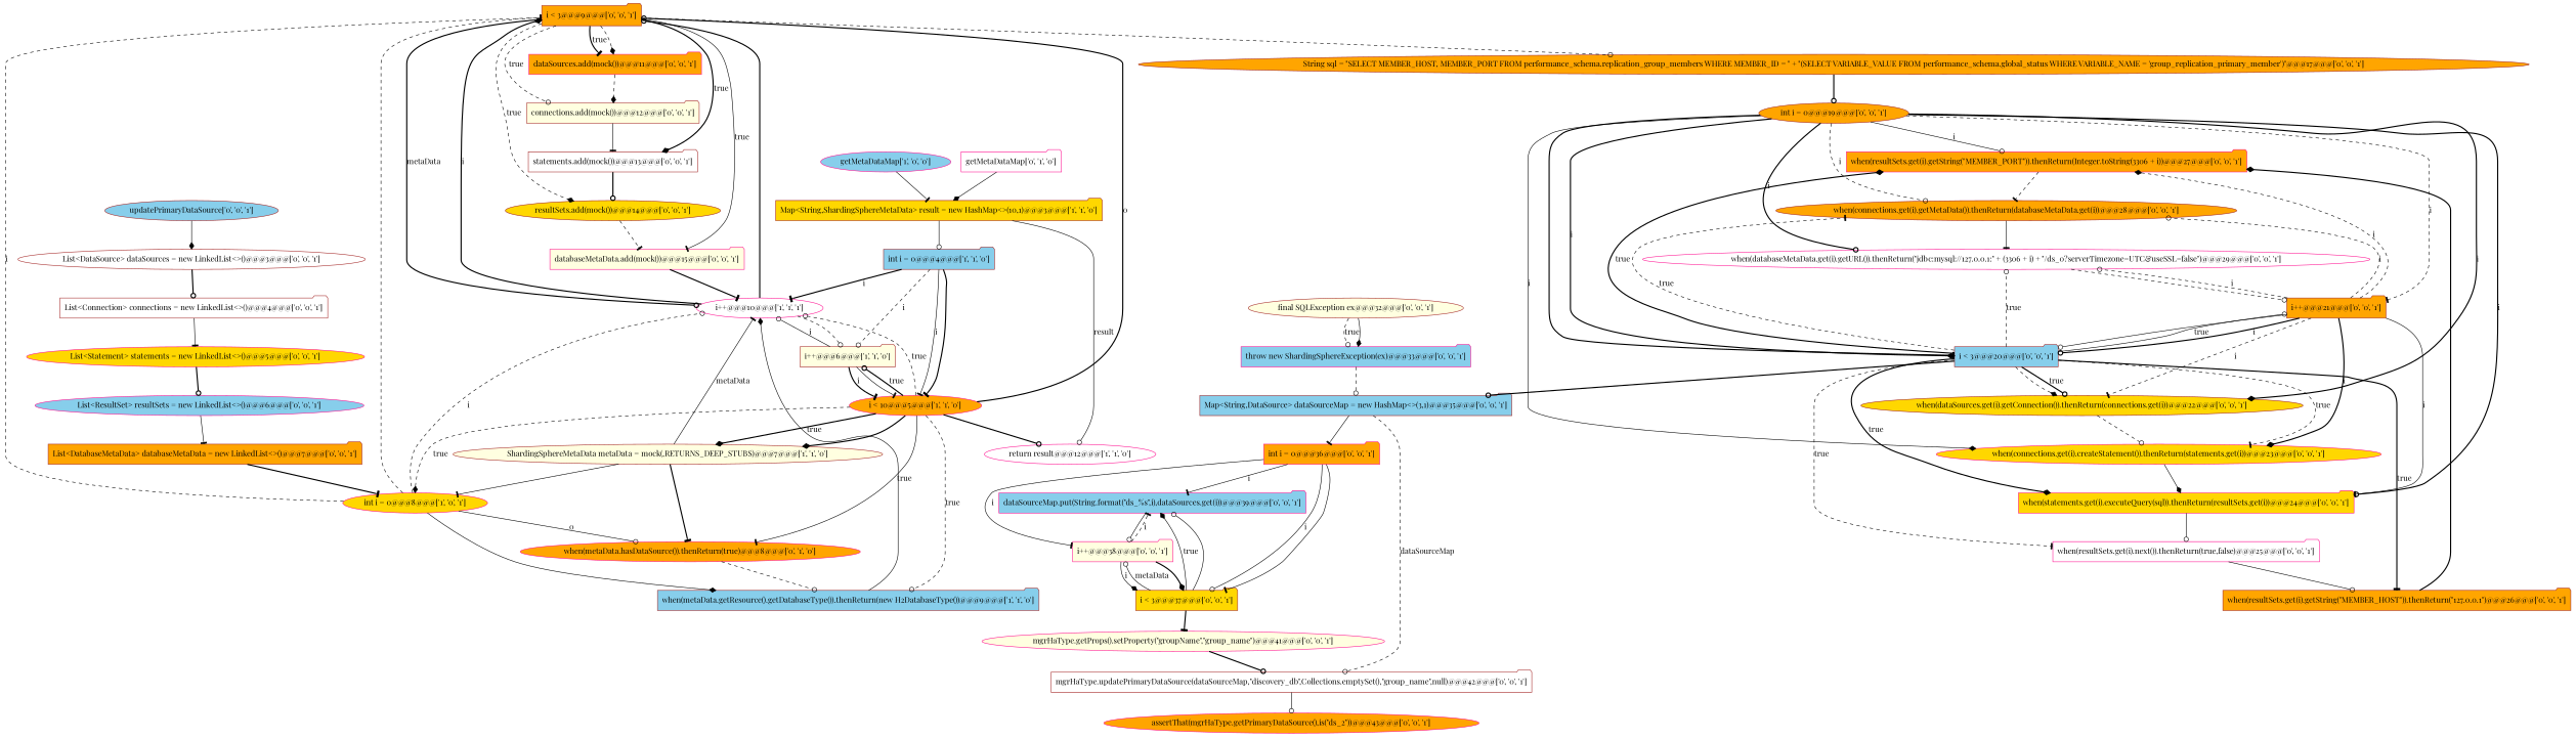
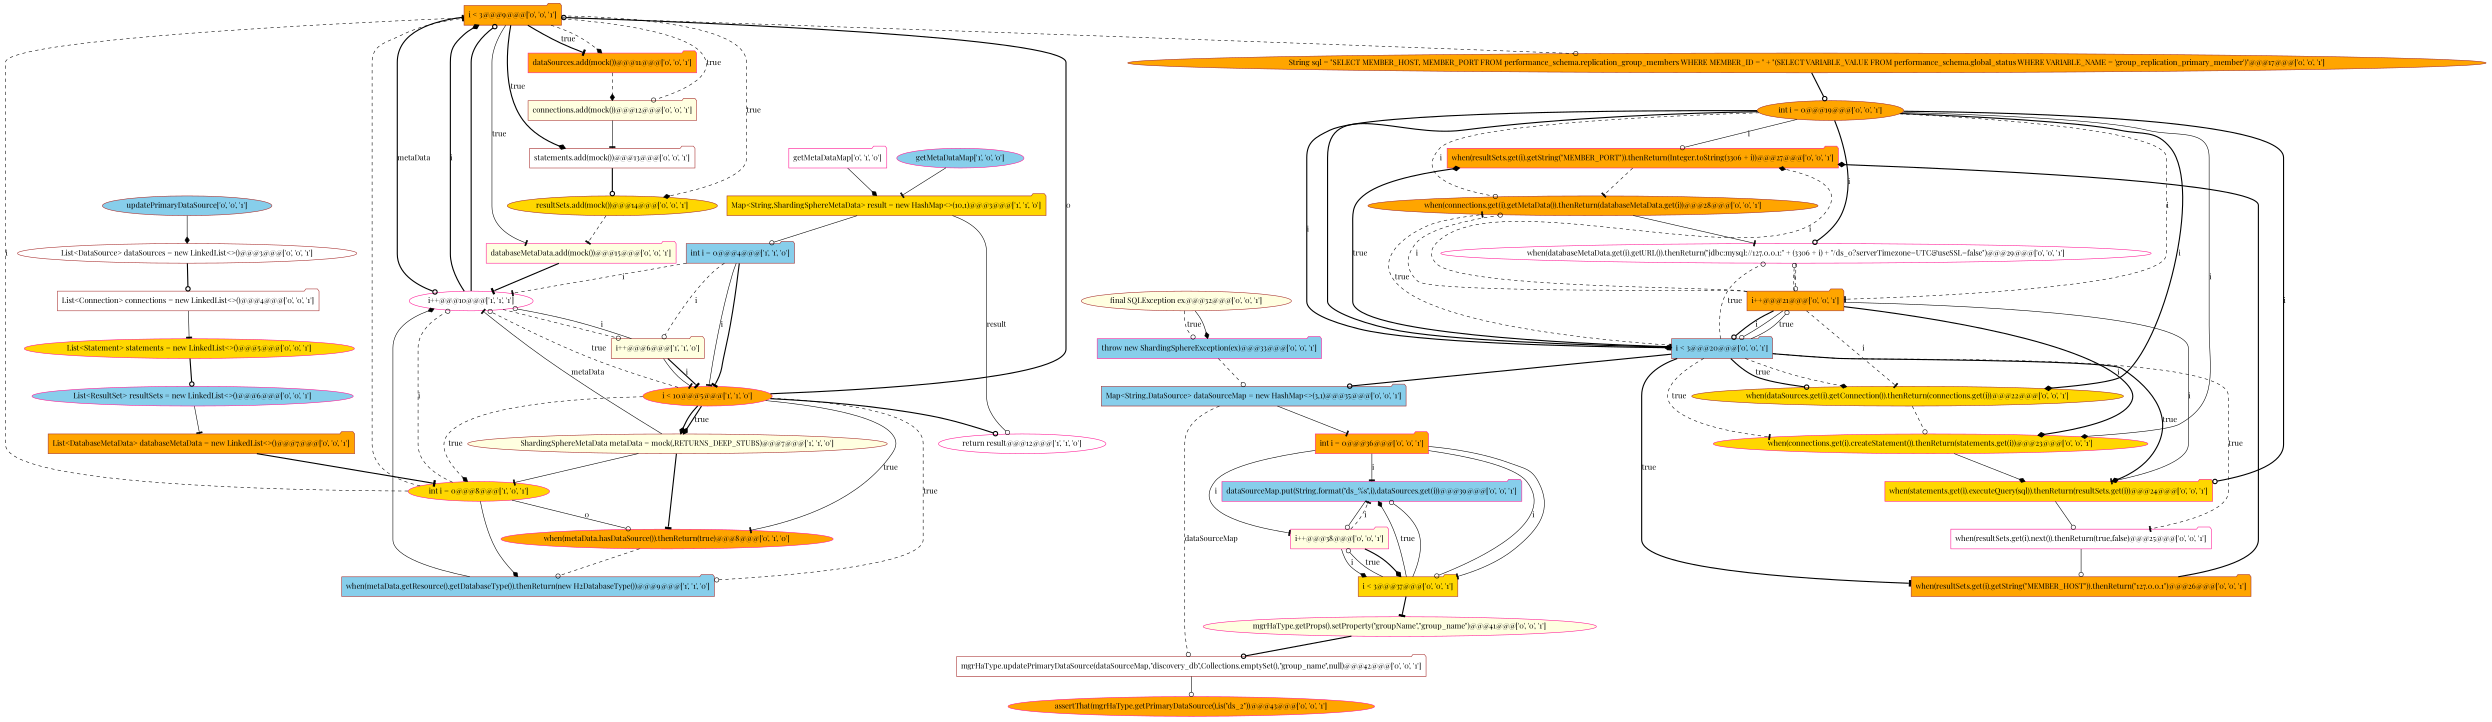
  digraph {
    fontname="Playfair Display"
    node [color=brown fillcolor=orange fontname="Playfair Display" shape=folder style=filled]
    edge [arrowhead=odot fontname="Playfair Display" style=solid]
    n1 [color=deeppink label="when(resultSets.get(i).getString(\"MEMBER_PORT\")).thenReturn(Integer.toString(3306 + i))@@@27@@@['0', '0', '1']"]
    n2 [label="when(connections.get(i).getMetaData()).thenReturn(databaseMetaData.get(i))@@@28@@@['0', '0', '1']" shape=ellipse]
    n3 [color=deeppink fillcolor=white label="when(databaseMetaData.get(i).getURL()).thenReturn(\"jdbc:mysql://127.0.0.1:\" + (3306 + i) + \"/ds_0?serverTimezone=UTC&useSSL=false\")@@@29@@@['0', '0', '1']" shape=ellipse]
    n4 [fillcolor=gold label="Map<String,ShardingSphereMetaData> result = new HashMap<>(10,1)@@@3@@@['1', '1', '0']"]
    n5 [fillcolor=skyblue label="int i = 0@@@4@@@['1', '1', '0']"]
    n6 [color=deeppink fillcolor=white label="return result@@@12@@@['1', '1', '0']" shape=ellipse]
    n7 [color=deeppink fillcolor=white label="i++@@@10@@@['1', '1', '1']" shape=ellipse]
    n8 [fillcolor=lightyellow label="i++@@@6@@@['1', '1', '0']"]
    n9 [color=deeppink label="i < 10@@@5@@@['1', '1', '0']" shape=ellipse]
    n10 [label="i < 3@@@9@@@['0', '0', '1']"]
    n11 [label="String sql = \"SELECT MEMBER_HOST, MEMBER_PORT FROM performance_schema.replication_group_members WHERE MEMBER_ID = \" + \"(SELECT VARIABLE_VALUE FROM performance_schema.global_status WHERE VARIABLE_NAME = 'group_replication_primary_member')\"@@@17@@@['0', '0', '1']" shape=ellipse]
    n12 [fillcolor=lightyellow label="connections.add(mock())@@@12@@@['0', '0', '1']"]
    n13 [color=deeppink fillcolor=lightyellow label="databaseMetaData.add(mock())@@@15@@@['0', '0', '1']"]
    n14 [fillcolor=gold label="resultSets.add(mock())@@@14@@@['0', '0', '1']" shape=ellipse]
    n15 [fillcolor=white label="statements.add(mock())@@@13@@@['0', '0', '1']"]
    n16 [color=deeppink label="dataSources.add(mock())@@@11@@@['0', '0', '1']"]
    n17 [label="int i = 0@@@19@@@['0', '0', '1']" shape=ellipse]
    n18 [label="i++@@@21@@@['0', '0', '1']"]
    n19 [fillcolor=gold label="when(dataSources.get(i).getConnection()).thenReturn(connections.get(i))@@@22@@@['0', '0', '1']" shape=ellipse]
    n20 [color=deeppink fillcolor=gold label="when(statements.get(i).executeQuery(sql)).thenReturn(resultSets.get(i))@@@24@@@['0', '0', '1']"]
    n21 [color=deeppink fillcolor=gold label="when(connections.get(i).createStatement()).thenReturn(statements.get(i))@@@23@@@['0', '0', '1']" shape=ellipse]
    n22 [fillcolor=skyblue label="i < 3@@@20@@@['0', '0', '1']"]
    n23 [color=deeppink fillcolor=white label="when(resultSets.get(i).next()).thenReturn(true,false)@@@25@@@['0', '0', '1']"]
    n24 [fillcolor=skyblue label="Map<String,DataSource> dataSourceMap = new HashMap<>(3,1)@@@35@@@['0', '0', '1']"]
    n25 [label="when(resultSets.get(i).getString(\"MEMBER_HOST\")).thenReturn(\"127.0.0.1\")@@@26@@@['0', '0', '1']"]
    n26 [fillcolor=white label="List<Connection> connections = new LinkedList<>()@@@4@@@['0', '0', '1']"]
    n27 [color=deeppink fillcolor=gold label="List<Statement> statements = new LinkedList<>()@@@5@@@['0', '0', '1']" shape=ellipse]
    n28 [color=deeppink fillcolor=skyblue label="List<ResultSet> resultSets = new LinkedList<>()@@@6@@@['0', '0', '1']" shape=ellipse]
    n29 [fillcolor=white label="mgrHaType.updatePrimaryDataSource(dataSourceMap,\"discovery_db\",Collections.emptySet(),\"group_name\",null)@@@42@@@['0', '0', '1']"]
    n30 [color=deeppink label="int i = 0@@@36@@@['0', '0', '1']"]
    n31 [color=deeppink label="assertThat(mgrHaType.getPrimaryDataSource(),is(\"ds_2\"))@@@43@@@['0', '0', '1']" shape=ellipse]
    n32 [color=deeppink fillcolor=skyblue label="dataSourceMap.put(String.format(\"ds_%s\",i),dataSources.get(i))@@@39@@@['0', '0', '1']"]
    n33 [color=deeppink fillcolor=lightyellow label="i++@@@38@@@['0', '0', '1']"]
    n34 [fillcolor=gold label="i < 3@@@37@@@['0', '0', '1']"]
    n35 [color=deeppink label="when(metaData.hasDataSource()).thenReturn(true)@@@8@@@['0', '1', '0']" shape=ellipse]
    n36 [fillcolor=skyblue label="when(metaData.getResource().getDatabaseType()).thenReturn(new H2DatabaseType())@@@9@@@['1', '1', '0']"]
    n37 [fillcolor=lightyellow label="final SQLException ex@@@32@@@['0', '0', '1']" shape=ellipse]
    n38 [color=deeppink fillcolor=skyblue label="throw new ShardingSphereException(ex)@@@33@@@['0', '0', '1']"]
    n39 [label="List<DatabaseMetaData> databaseMetaData = new LinkedList<>()@@@7@@@['0', '0', '1']"]
    n40 [color=deeppink fillcolor=gold label="int i = 0@@@8@@@['1', '0', '1']" shape=ellipse]
    n41 [fillcolor=lightyellow label="ShardingSphereMetaData metaData = mock(,RETURNS_DEEP_STUBS)@@@7@@@['1', '1', '0']" shape=ellipse]
    n42 [color=deeppink fillcolor=lightyellow label="mgrHaType.getProps().setProperty(\"groupName\",\"group_name\")@@@41@@@['0', '0', '1']" shape=ellipse]
    n43 [color=deeppink fillcolor=skyblue label="getMetaDataMap['1', '0', '0']" shape=ellipse]
    n44 [color=deeppink fillcolor=white label="getMetaDataMap['0', '1', '0']"]
    n45 [fillcolor=skyblue label="updatePrimaryDataSource['0', '0', '1']" shape=ellipse]
    n46 [fillcolor=white label="List<DataSource> dataSources = new LinkedList<>()@@@3@@@['0', '0', '1']" shape=ellipse]
    n1 -> n2 [arrowhead=tee style=dashed]
    n2 -> n3 [arrowhead=tee]
    n3 -> n18 [style=dashed]
    n4 -> n5
    n4 -> n6 [label=result]
-   n5 -> n7 [arrowhead=tee label=i style=bold]
+   n5 -> n7 [arrowhead=tee label=i style=dashed]
    n5 -> n8 [label=i style=dashed]
    n5 -> n9 [arrowhead=tee label=i]
    n5 -> n9 [arrowhead=tee style=bold]
    n7 -> n8 [style=dashed]
    n7 -> n10 [arrowhead=diamond label=i style=bold]
    n7 -> n10 [style=bold]
    n8 -> n7 [label=i]
    n8 -> n9 [arrowhead=tee label=i style=bold]
    n8 -> n9 [arrowhead=tee]
    n9 -> n6 [style=bold]
    n9 -> n7 [label=true style=dashed]
-   n9 -> n8 [label=true style=bold]
    n9 -> n10 [label=0 style=bold]
    n9 -> n35 [arrowhead=tee label=true]
    n9 -> n36 [label=true style=dashed]
    n9 -> n40 [arrowhead=diamond label=true style=dashed]
    n9 -> n41 [arrowhead=diamond style=bold]
    n9 -> n41 [arrowhead=diamond label=true style=bold]
    n10 -> n7 [label=metaData style=bold]
    n10 -> n11 [style=dashed]
    n10 -> n12 [label=true style=dashed]
    n10 -> n13 [arrowhead=tee label=true]
    n10 -> n14 [arrowhead=diamond label=true style=dashed]
    n10 -> n15 [arrowhead=diamond label=true style=bold]
    n10 -> n16 [arrowhead=tee label=true style=bold]
    n10 -> n16 [arrowhead=diamond style=dashed]
    n11 -> n17 [style=bold]
    n12 -> n15 [arrowhead=tee]
    n13 -> n7 [arrowhead=tee style=bold]
    n14 -> n13 [arrowhead=tee style=dashed]
    n15 -> n14 [style=bold]
    n16 -> n12 [arrowhead=diamond style=dashed]
    n17 -> n1 [label=i]
    n17 -> n2 [label=i style=dashed]
    n17 -> n3 [label=i style=bold]
    n17 -> n18 [arrowhead=tee label=i style=dashed]
    n17 -> n19 [arrowhead=diamond label=i style=bold]
    n17 -> n20 [label=i style=bold]
    n17 -> n21 [arrowhead=diamond label=i]
    n17 -> n22 [arrowhead=tee style=bold]
    n17 -> n22 [arrowhead=diamond label=i style=bold]
    n18 -> n1 [arrowhead=diamond label=i style=dashed]
    n18 -> n2 [label=i style=dashed]
    n18 -> n3 [label=i style=dashed]
    n18 -> n19 [arrowhead=tee label=i style=dashed]
    n18 -> n20 [arrowhead=tee label=i]
    n18 -> n21 [arrowhead=diamond label=i style=bold]
    n18 -> n22 [label=i style=bold]
    n18 -> n22
    n19 -> n21 [style=dashed]
    n20 -> n23
    n21 -> n20 [arrowhead=diamond]
    n22 -> n1 [arrowhead=diamond label=true style=bold]
    n22 -> n2 [arrowhead=tee label=true style=dashed]
    n22 -> n3 [label=true style=dashed]
    n22 -> n18 [label=true]
    n22 -> n19 [label=true style=bold]
    n22 -> n19 [arrowhead=diamond style=dashed]
    n22 -> n20 [arrowhead=diamond label=true style=bold]
    n22 -> n21 [arrowhead=tee label=true style=dashed]
    n22 -> n23 [arrowhead=tee label=true style=dashed]
    n22 -> n24 [style=bold]
    n22 -> n25 [arrowhead=tee label=true style=bold]
    n23 -> n25
    n24 -> n29 [label=dataSourceMap style=dashed]
    n24 -> n30 [arrowhead=tee]
    n25 -> n1 [arrowhead=diamond style=bold]
    n26 -> n27 [arrowhead=tee]
    n27 -> n28 [style=bold]
    n28 -> n39 [arrowhead=tee]
    n29 -> n31
    n30 -> n32 [arrowhead=tee label=i]
    n30 -> n33 [arrowhead=tee label=i]
    n30 -> n34 [label=i]
    n30 -> n34 [arrowhead=tee]
    n32 -> n33
    n33 -> n32 [arrowhead=tee label=i style=dashed]
    n33 -> n34 [arrowhead=diamond style=bold]
    n33 -> n34 [arrowhead=diamond label=i]
    n34 -> n32 [arrowhead=diamond label=true]
    n34 -> n32
-   n34 -> n33 [label=metaData]
+   n34 -> n33 [label=true]
    n34 -> n42 [arrowhead=tee style=bold]
    n35 -> n36 [style=dashed]
    n36 -> n7 [arrowhead=diamond]
    n37 -> n38 [label=true style=dashed]
    n37 -> n38 [arrowhead=diamond]
    n38 -> n24 [style=dashed]
    n39 -> n40 [arrowhead=tee style=bold]
    n40 -> n7 [label=i style=dashed]
    n40 -> n10 [arrowhead=tee style=dashed]
    n40 -> n10 [arrowhead=tee label=i style=dashed]
    n40 -> n35 [label=0]
    n40 -> n36 [arrowhead=diamond]
    n41 -> n7 [arrowhead=tee label=metaData]
    n41 -> n35 [arrowhead=tee style=bold]
    n41 -> n40 [arrowhead=tee]
    n42 -> n29 [style=bold]
    n43 -> n4 [arrowhead=tee]
    n44 -> n4 [arrowhead=diamond]
    n45 -> n46 [arrowhead=diamond]
    n46 -> n26 [style=bold]
  }
